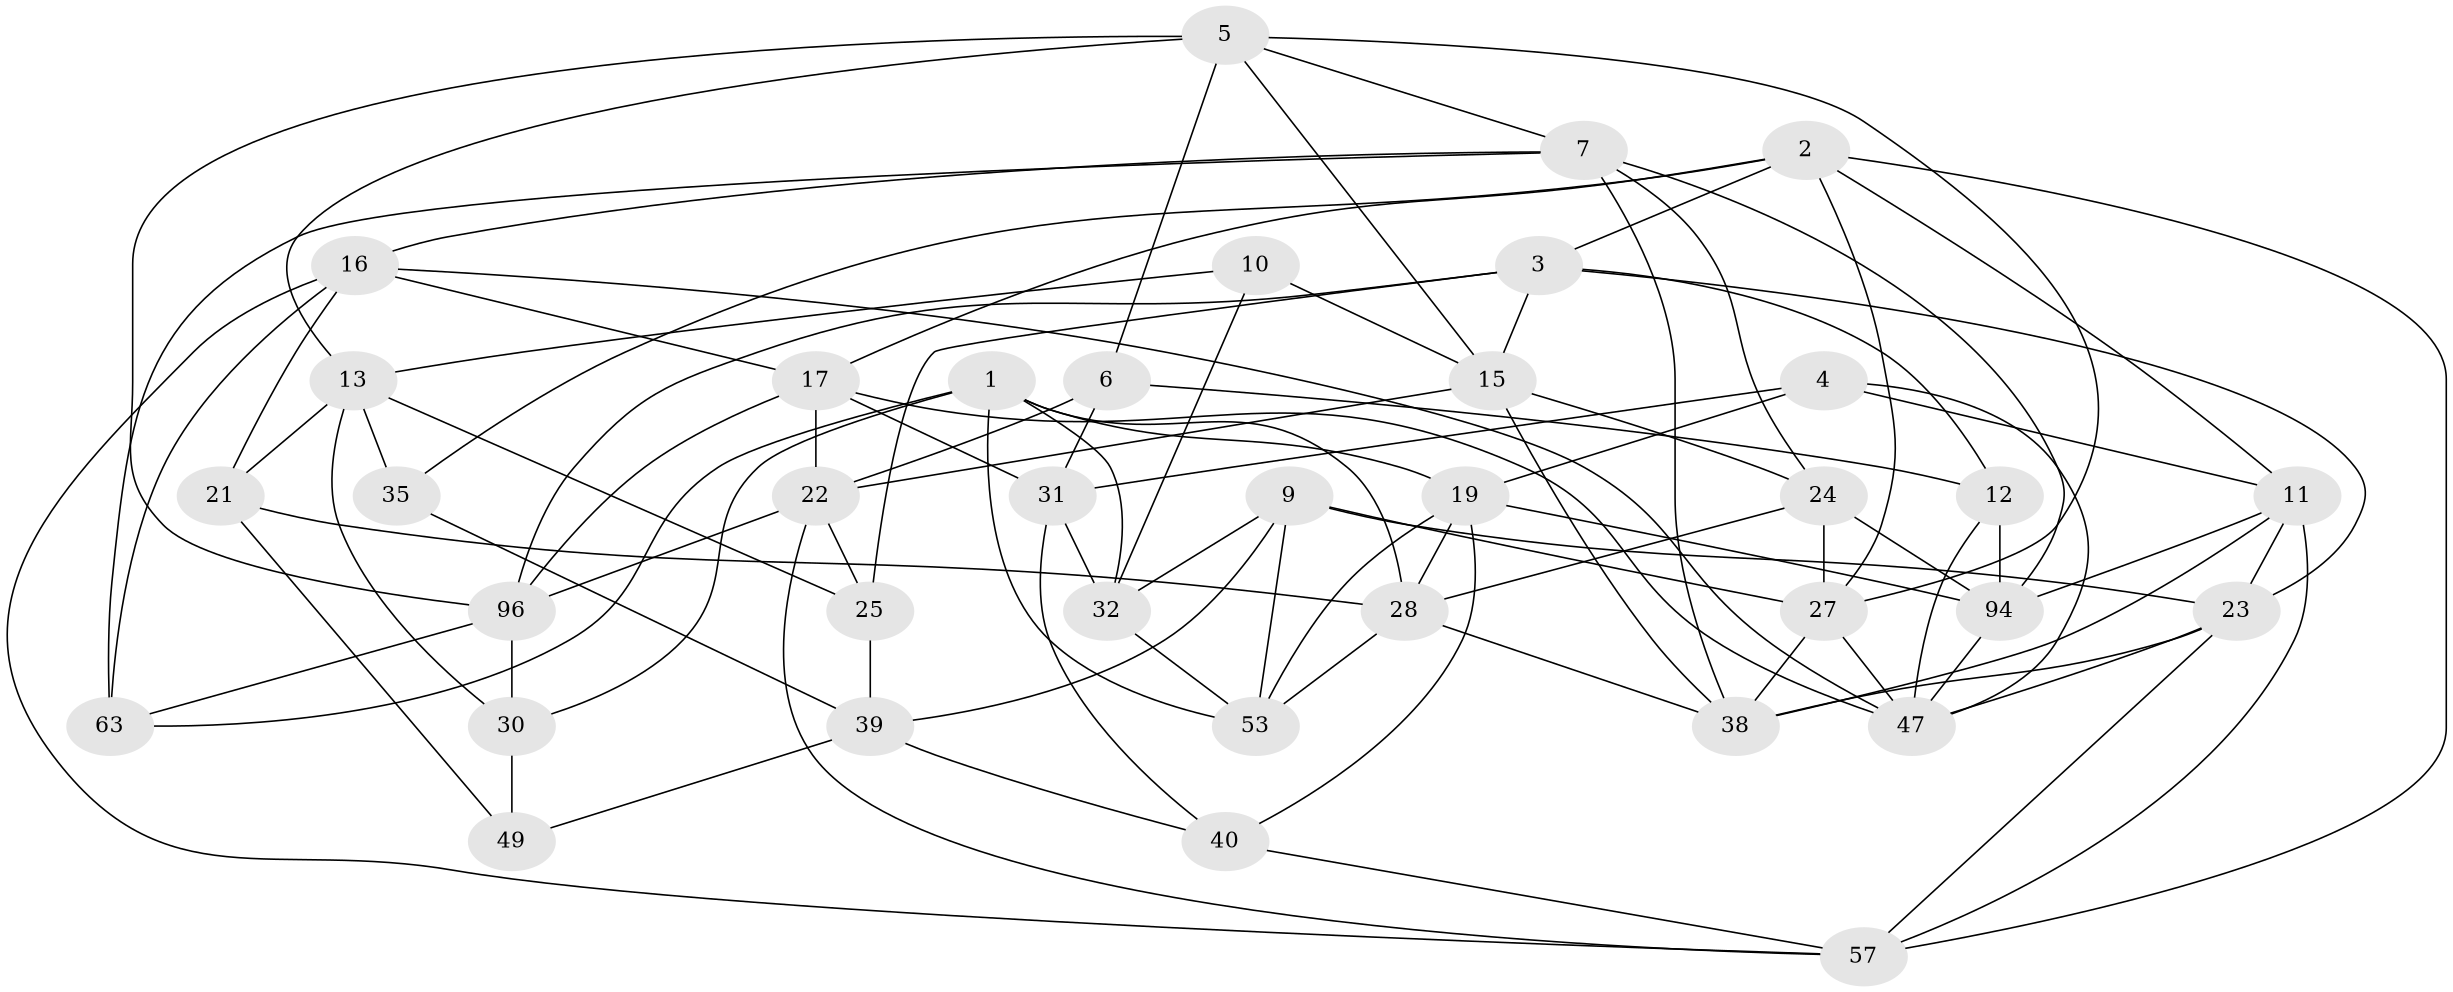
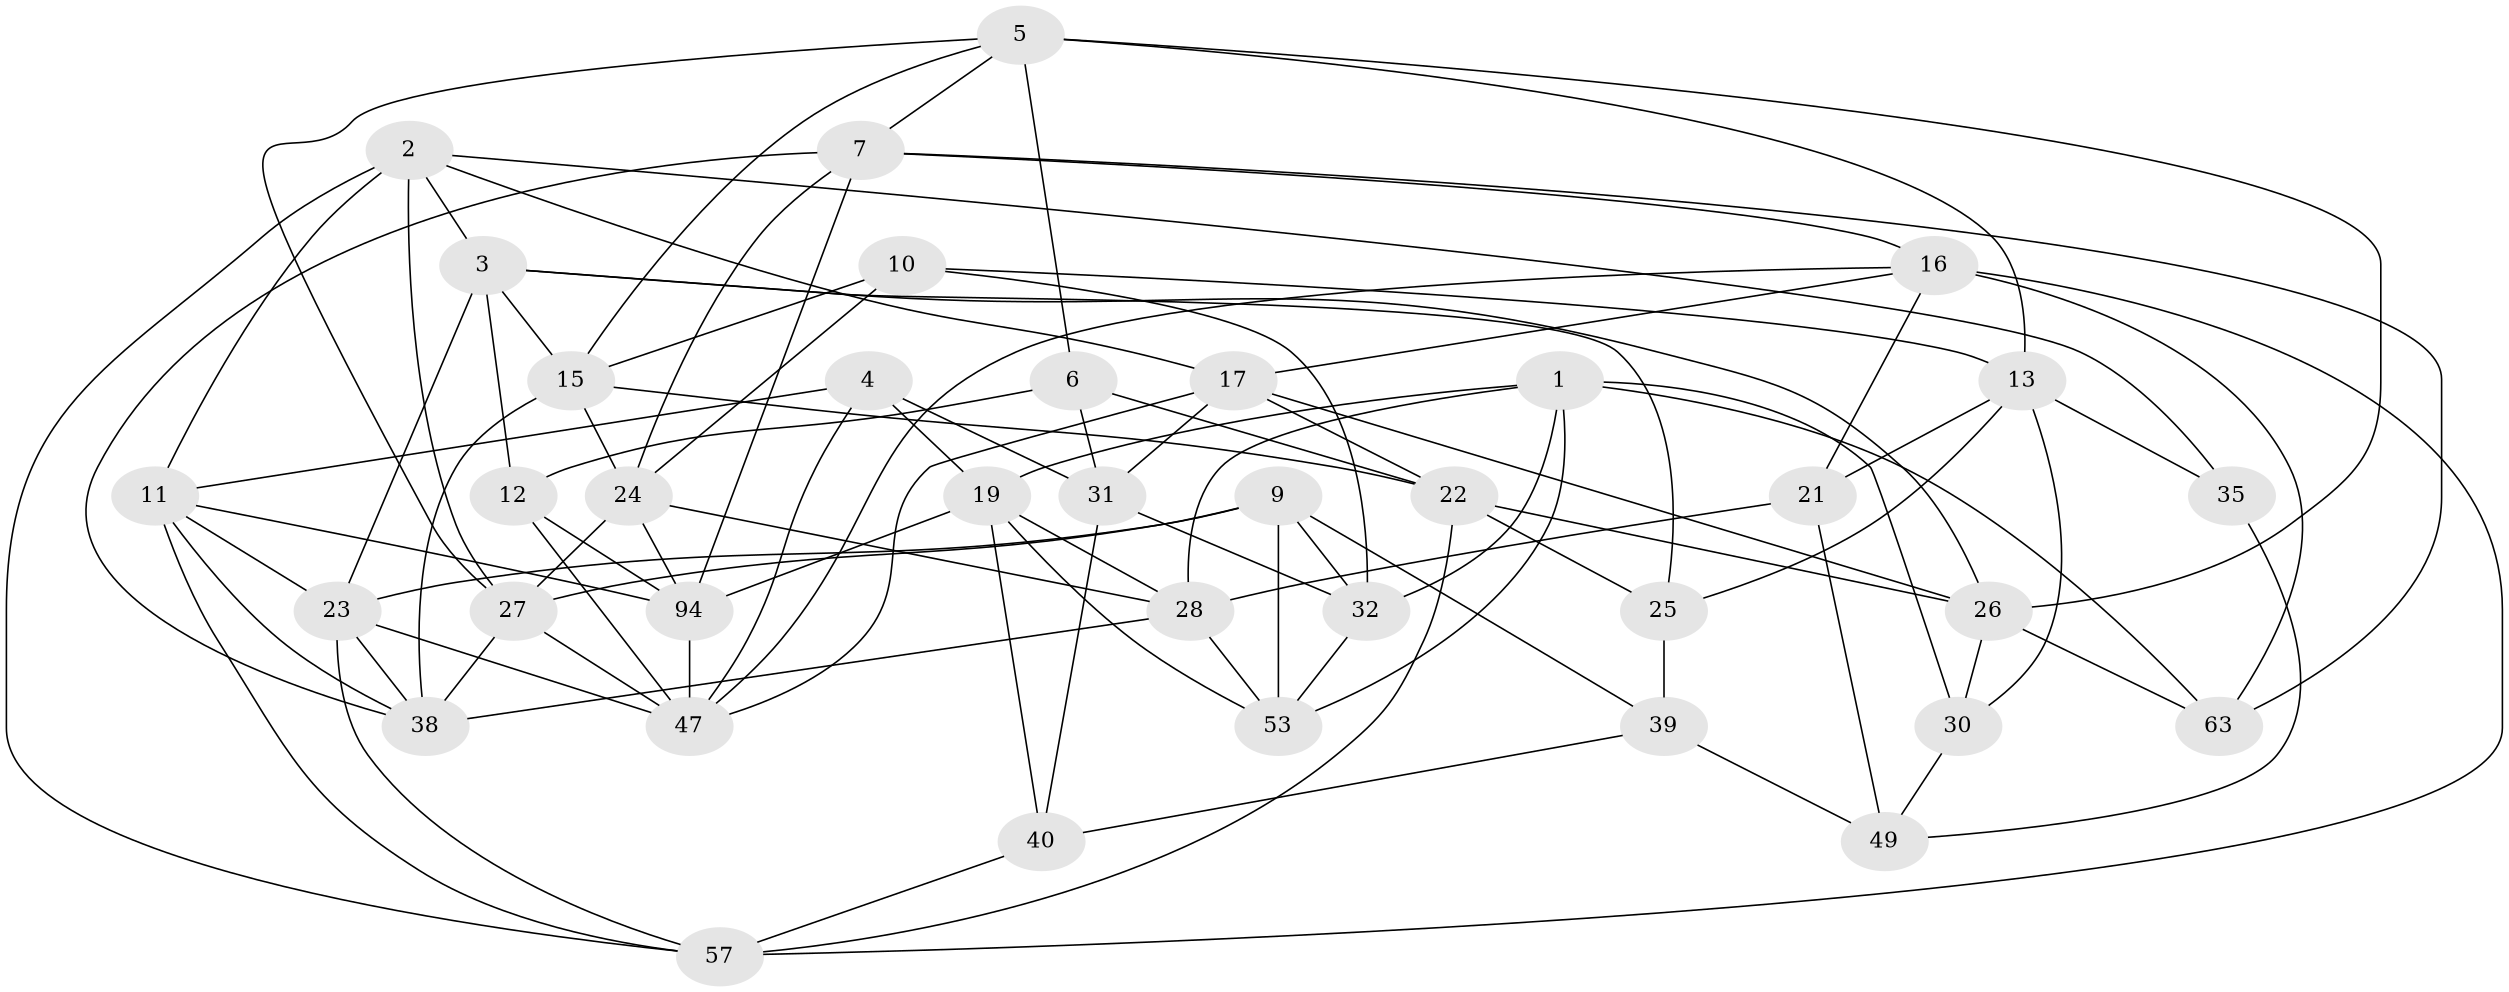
  graph {
    node [color=gray90 style=filled]
    1 [super="+64"]
    19 [super="+20"]
    28 [super="+48"]
    30
    32 [super="+36"]
    53 [super="+60"]
    63
    n8 [label=94 super="+43"]
    40
    38 [super="+41"]
    49 [super="+55"]
    2 [super="+57"]
    3 [super="+8"]
    11 [super="+59"]
    17 [super="+58"]
    27 [super="+44"]
    35
    n18 [label=57 super="+62"]
    12
    15 [super="+18"]
    23 [super="+45"]
    25
-   26 [super="+37" label=96]
+   26 [super="+37"]
    31 [super="+46"]
    47 [super="+61"]
    22 [super="+56"]
    24 [super="+51"]
    39
    4
    5 [super="+14"]
    6
    7 [super="+29"]
    13 [super="+42"]
    16 [super="+52"]
    21
    9 [super="+33"]
    10
    1 -- 19
    1 -- 28
    1 -- 30
    1 -- 32
    1 -- 53
    1 -- 63
    19 -- 28
    19 -- 53
    19 -- n8
    19 -- 40
    28 -- 53
    28 -- 38
    30 -- 49
    32 -- 53
    n8 -- 47
    40 -- n18
    2 -- 3
    2 -- 11
    2 -- 17
    2 -- 27
    2 -- 35
    2 -- n18
    3 -- 12
    3 -- 15
    3 -- 23
    3 -- 25
    3 -- 26
    11 -- n8
    11 -- 38
    11 -- n18
    11 -- 23
    17 -- 26
    17 -- 31
    17 -- 47
    17 -- 22
    27 -- 38
    27 -- 47
-   35 -- 39
+   35 -- 49
    12 -- n8
    12 -- 47
    15 -- 38
    15 -- 22
    15 -- 24
    23 -- 38
    23 -- n18
    23 -- 47
    25 -- 39
    26 -- 30
    26 -- 63
    31 -- 32
    31 -- 40
    22 -- n18
    22 -- 25
    22 -- 26
    24 -- 28
    24 -- n8
    24 -- 27
    39 -- 40
    39 -- 49
    4 -- 19
    4 -- 11
    4 -- 31
    4 -- 47
    5 -- 27
    5 -- 15
    5 -- 26
    5 -- 6
    5 -- 7
    5 -- 13
    6 -- 12
    6 -- 31
    6 -- 22
    7 -- 63
    7 -- n8
    7 -- 38
    7 -- 24
    7 -- 16
    13 -- 30
    13 -- 35
    13 -- 25
    13 -- 21
    16 -- 63
    16 -- 17
    16 -- n18
    16 -- 47
    16 -- 21
    21 -- 28
    21 -- 49
    9 -- 32
    9 -- 53
    9 -- 27
    9 -- 23
    9 -- 39
    10 -- 32
    10 -- 15
+   10 -- 24
    10 -- 13
  }
